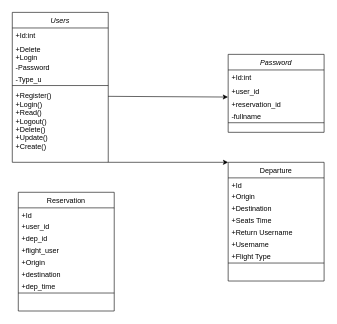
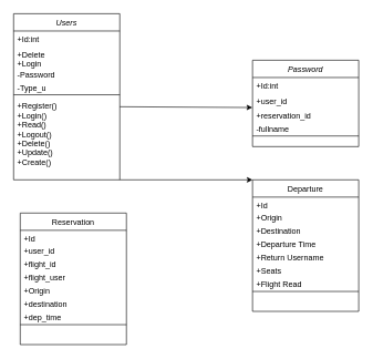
  <mxCell id="0" />
  <mxCell id="1" parent="0" />
  <mxCell id="2" value="Users" style="swimlane;fontStyle=2;align=center;verticalAlign=top;childLayout=stackLayout;horizontal=1;startSize=26;horizontalStack=0;resizeParent=1;resizeLast=0;collapsible=1;marginBottom=0;rounded=0;shadow=0;strokeWidth=1;" parent="1" vertex="1"><mxGeometry x="20" y="20" width="160" height="250" as="geometry"><mxRectangle x="230" y="140" width="160" height="26" as="alternateBounds" /></mxGeometry></mxCell>
  <mxCell id="3" value="+Id:int" style="text;align=left;verticalAlign=top;spacingLeft=4;spacingRight=4;overflow=hidden;rotatable=0;points=[[0,0.5],[1,0.5]];portConstraint=eastwest;" parent="2" vertex="1"><mxGeometry y="26" width="160" height="22" as="geometry" /></mxCell>
  <mxCell id="4" value="+Delete" style="text;align=left;verticalAlign=top;spacingLeft=4;spacingRight=4;overflow=hidden;rotatable=0;points=[[0,0.5],[1,0.5]];portConstraint=eastwest;rounded=0;shadow=0;html=0;" parent="2" vertex="1"><mxGeometry y="48" width="160" height="14" as="geometry" /></mxCell>
  <mxCell id="5" value="+Login" style="text;align=left;verticalAlign=top;spacingLeft=4;spacingRight=4;overflow=hidden;rotatable=0;points=[[0,0.5],[1,0.5]];portConstraint=eastwest;rounded=0;shadow=0;html=0;" parent="2" vertex="1"><mxGeometry y="62" width="160" height="16" as="geometry" /></mxCell>
  <mxCell id="6" value="-Password" style="text;align=left;verticalAlign=top;spacingLeft=4;spacingRight=4;overflow=hidden;rotatable=0;points=[[0,0.5],[1,0.5]];portConstraint=eastwest;rounded=0;shadow=0;html=0;" vertex="1" parent="2"><mxGeometry y="78" width="160" height="20" as="geometry" /></mxCell>
  <mxCell id="7" value="-Type_u" style="text;align=left;verticalAlign=top;spacingLeft=4;spacingRight=4;overflow=hidden;rotatable=0;points=[[0,0.5],[1,0.5]];portConstraint=eastwest;rounded=0;shadow=0;html=0;" vertex="1" parent="2"><mxGeometry y="98" width="160" height="20" as="geometry" /></mxCell>
  <mxCell id="8" value="" style="line;html=1;strokeWidth=1;align=left;verticalAlign=middle;spacingTop=-1;spacingLeft=3;spacingRight=3;rotatable=0;labelPosition=right;points=[];portConstraint=eastwest;" parent="2" vertex="1"><mxGeometry y="118" width="160" height="8" as="geometry" /></mxCell>
  <mxCell id="9" value="+Register()&#10;+Login()&#10;+Read()&#10;+Logout()&#10;+Delete()&#10;+Update()&#10;+Create()&#10;&#10;" style="text;align=left;verticalAlign=top;spacingLeft=4;spacingRight=4;overflow=hidden;rotatable=0;points=[[0,0.5],[1,0.5]];portConstraint=eastwest;" parent="2" vertex="1"><mxGeometry y="126" width="160" height="124" as="geometry" /></mxCell>
  <mxCell id="10" value="Departure" style="swimlane;fontStyle=0;align=center;verticalAlign=top;childLayout=stackLayout;horizontal=1;startSize=26;horizontalStack=0;resizeParent=1;resizeLast=0;collapsible=1;marginBottom=0;rounded=0;shadow=0;strokeWidth=1;" parent="1" vertex="1"><mxGeometry x="380" y="270" width="160" height="198" as="geometry"><mxRectangle x="550" y="140" width="160" height="26" as="alternateBounds" /></mxGeometry></mxCell>
  <mxCell id="11" value="+Id&#10;" style="text;align=left;verticalAlign=top;spacingLeft=4;spacingRight=4;overflow=hidden;rotatable=0;points=[[0,0.5],[1,0.5]];portConstraint=eastwest;" parent="10" vertex="1"><mxGeometry y="26" width="160" height="18" as="geometry" /></mxCell>
  <mxCell id="12" value="+Origin" style="text;align=left;verticalAlign=top;spacingLeft=4;spacingRight=4;overflow=hidden;rotatable=0;points=[[0,0.5],[1,0.5]];portConstraint=eastwest;rounded=0;shadow=0;html=0;" parent="10" vertex="1"><mxGeometry y="44" width="160" height="20" as="geometry" /></mxCell>
  <mxCell id="13" value="+Destination" style="text;align=left;verticalAlign=top;spacingLeft=4;spacingRight=4;overflow=hidden;rotatable=0;points=[[0,0.5],[1,0.5]];portConstraint=eastwest;rounded=0;shadow=0;html=0;" parent="10" vertex="1"><mxGeometry y="64" width="160" height="20" as="geometry" /></mxCell>
- <mxCell id="14" value="+Seats Time" style="text;align=left;verticalAlign=top;spacingLeft=4;spacingRight=4;overflow=hidden;rotatable=0;points=[[0,0.5],[1,0.5]];portConstraint=eastwest;rounded=0;shadow=0;html=0;" parent="10" vertex="1"><mxGeometry y="84" width="160" height="20" as="geometry" /></mxCell>
+ <mxCell id="14" value="+Departure Time" style="text;align=left;verticalAlign=top;spacingLeft=4;spacingRight=4;overflow=hidden;rotatable=0;points=[[0,0.5],[1,0.5]];portConstraint=eastwest;rounded=0;shadow=0;html=0;" parent="10" vertex="1"><mxGeometry y="84" width="160" height="20" as="geometry" /></mxCell>
  <mxCell id="15" value="+Return Username" style="text;align=left;verticalAlign=top;spacingLeft=4;spacingRight=4;overflow=hidden;rotatable=0;points=[[0,0.5],[1,0.5]];portConstraint=eastwest;rounded=0;shadow=0;html=0;" vertex="1" parent="10"><mxGeometry y="104" width="160" height="20" as="geometry" /></mxCell>
- <mxCell id="16" value="+Username" style="text;align=left;verticalAlign=top;spacingLeft=4;spacingRight=4;overflow=hidden;rotatable=0;points=[[0,0.5],[1,0.5]];portConstraint=eastwest;rounded=0;shadow=0;html=0;" vertex="1" parent="10"><mxGeometry y="124" width="160" height="20" as="geometry" /></mxCell>
- <mxCell id="17" value="+Flight Type" style="text;align=left;verticalAlign=top;spacingLeft=4;spacingRight=4;overflow=hidden;rotatable=0;points=[[0,0.5],[1,0.5]];portConstraint=eastwest;rounded=0;shadow=0;html=0;" parent="10" vertex="1"><mxGeometry y="144" width="160" height="20" as="geometry" /></mxCell>
+ <mxCell id="16" value="+Seats" style="text;align=left;verticalAlign=top;spacingLeft=4;spacingRight=4;overflow=hidden;rotatable=0;points=[[0,0.5],[1,0.5]];portConstraint=eastwest;rounded=0;shadow=0;html=0;" vertex="1" parent="10"><mxGeometry y="124" width="160" height="20" as="geometry" /></mxCell>
+ <mxCell id="17" value="+Flight Read" style="text;align=left;verticalAlign=top;spacingLeft=4;spacingRight=4;overflow=hidden;rotatable=0;points=[[0,0.5],[1,0.5]];portConstraint=eastwest;rounded=0;shadow=0;html=0;" parent="10" vertex="1"><mxGeometry y="144" width="160" height="20" as="geometry" /></mxCell>
  <mxCell id="18" value="" style="line;html=1;strokeWidth=1;align=left;verticalAlign=middle;spacingTop=-1;spacingLeft=3;spacingRight=3;rotatable=0;labelPosition=right;points=[];portConstraint=eastwest;" parent="10" vertex="1"><mxGeometry y="164" width="160" height="8" as="geometry" /></mxCell>
  <mxCell id="19" value="Password" style="swimlane;fontStyle=2;align=center;verticalAlign=top;childLayout=stackLayout;horizontal=1;startSize=26;horizontalStack=0;resizeParent=1;resizeLast=0;collapsible=1;marginBottom=0;rounded=0;shadow=0;strokeWidth=1;" vertex="1" parent="1"><mxGeometry x="380" y="90" width="160" height="130" as="geometry"><mxRectangle x="230" y="140" width="160" height="26" as="alternateBounds" /></mxGeometry></mxCell>
  <mxCell id="20" value="+Id:int" style="text;align=left;verticalAlign=top;spacingLeft=4;spacingRight=4;overflow=hidden;rotatable=0;points=[[0,0.5],[1,0.5]];portConstraint=eastwest;" vertex="1" parent="19"><mxGeometry y="26" width="160" height="22" as="geometry" /></mxCell>
  <mxCell id="21" value="+user_id" style="text;align=left;verticalAlign=top;spacingLeft=4;spacingRight=4;overflow=hidden;rotatable=0;points=[[0,0.5],[1,0.5]];portConstraint=eastwest;rounded=0;shadow=0;html=0;" vertex="1" parent="19"><mxGeometry y="48" width="160" height="22" as="geometry" /></mxCell>
  <mxCell id="22" value="+reservation_id" style="text;align=left;verticalAlign=top;spacingLeft=4;spacingRight=4;overflow=hidden;rotatable=0;points=[[0,0.5],[1,0.5]];portConstraint=eastwest;rounded=0;shadow=0;html=0;" vertex="1" parent="19"><mxGeometry y="70" width="160" height="20" as="geometry" /></mxCell>
  <mxCell id="23" value="-fullname" style="text;align=left;verticalAlign=top;spacingLeft=4;spacingRight=4;overflow=hidden;rotatable=0;points=[[0,0.5],[1,0.5]];portConstraint=eastwest;rounded=0;shadow=0;html=0;" vertex="1" parent="19"><mxGeometry y="90" width="160" height="20" as="geometry" /></mxCell>
  <mxCell id="24" value="" style="line;html=1;strokeWidth=1;align=left;verticalAlign=middle;spacingTop=-1;spacingLeft=3;spacingRight=3;rotatable=0;labelPosition=right;points=[];portConstraint=eastwest;" vertex="1" parent="19"><mxGeometry y="110" width="160" height="8" as="geometry" /></mxCell>
  <mxCell id="25" value="Reservation" style="swimlane;fontStyle=0;align=center;verticalAlign=top;childLayout=stackLayout;horizontal=1;startSize=26;horizontalStack=0;resizeParent=1;resizeLast=0;collapsible=1;marginBottom=0;rounded=0;shadow=0;strokeWidth=1;" vertex="1" parent="1"><mxGeometry x="30" y="320" width="160" height="198" as="geometry"><mxRectangle x="550" y="140" width="160" height="26" as="alternateBounds" /></mxGeometry></mxCell>
  <mxCell id="26" value="+Id&#10;" style="text;align=left;verticalAlign=top;spacingLeft=4;spacingRight=4;overflow=hidden;rotatable=0;points=[[0,0.5],[1,0.5]];portConstraint=eastwest;" vertex="1" parent="25"><mxGeometry y="26" width="160" height="18" as="geometry" /></mxCell>
  <mxCell id="27" value="+user_id" style="text;align=left;verticalAlign=top;spacingLeft=4;spacingRight=4;overflow=hidden;rotatable=0;points=[[0,0.5],[1,0.5]];portConstraint=eastwest;rounded=0;shadow=0;html=0;" vertex="1" parent="25"><mxGeometry y="44" width="160" height="20" as="geometry" /></mxCell>
- <mxCell id="28" value="+dep_id" style="text;align=left;verticalAlign=top;spacingLeft=4;spacingRight=4;overflow=hidden;rotatable=0;points=[[0,0.5],[1,0.5]];portConstraint=eastwest;rounded=0;shadow=0;html=0;" vertex="1" parent="25"><mxGeometry y="64" width="160" height="20" as="geometry" /></mxCell>
+ <mxCell id="28" value="+flight_id" style="text;align=left;verticalAlign=top;spacingLeft=4;spacingRight=4;overflow=hidden;rotatable=0;points=[[0,0.5],[1,0.5]];portConstraint=eastwest;rounded=0;shadow=0;html=0;" vertex="1" parent="25"><mxGeometry y="64" width="160" height="20" as="geometry" /></mxCell>
  <mxCell id="29" value="+flight_user&#10;&#10;" style="text;align=left;verticalAlign=top;spacingLeft=4;spacingRight=4;overflow=hidden;rotatable=0;points=[[0,0.5],[1,0.5]];portConstraint=eastwest;rounded=0;shadow=0;html=0;" vertex="1" parent="25"><mxGeometry y="84" width="160" height="20" as="geometry" /></mxCell>
  <mxCell id="30" value="+Origin" style="text;align=left;verticalAlign=top;spacingLeft=4;spacingRight=4;overflow=hidden;rotatable=0;points=[[0,0.5],[1,0.5]];portConstraint=eastwest;rounded=0;shadow=0;html=0;" vertex="1" parent="25"><mxGeometry y="104" width="160" height="20" as="geometry" /></mxCell>
  <mxCell id="31" value="+destination" style="text;align=left;verticalAlign=top;spacingLeft=4;spacingRight=4;overflow=hidden;rotatable=0;points=[[0,0.5],[1,0.5]];portConstraint=eastwest;rounded=0;shadow=0;html=0;" vertex="1" parent="25"><mxGeometry y="124" width="160" height="20" as="geometry" /></mxCell>
  <mxCell id="32" value="+dep_time" style="text;align=left;verticalAlign=top;spacingLeft=4;spacingRight=4;overflow=hidden;rotatable=0;points=[[0,0.5],[1,0.5]];portConstraint=eastwest;rounded=0;shadow=0;html=0;" vertex="1" parent="25"><mxGeometry y="144" width="160" height="20" as="geometry" /></mxCell>
  <mxCell id="33" value="" style="line;html=1;strokeWidth=1;align=left;verticalAlign=middle;spacingTop=-1;spacingLeft=3;spacingRight=3;rotatable=0;labelPosition=right;points=[];portConstraint=eastwest;" vertex="1" parent="25"><mxGeometry y="164" width="160" height="8" as="geometry" /></mxCell>
  <mxCell id="34" value="" style="endArrow=classic;html=1;rounded=0;entryX=-0.002;entryY=1.053;entryDx=0;entryDy=0;entryPerimeter=0;" edge="1" parent="1" target="21"><mxGeometry width="50" height="50" relative="1" as="geometry"><mxPoint x="180" y="160" as="sourcePoint" /><mxPoint x="360" y="160" as="targetPoint" /></mxGeometry></mxCell>
  <mxCell id="35" value="" style="endArrow=classic;html=1;rounded=0;entryX=0;entryY=0;entryDx=0;entryDy=0;" edge="1" parent="1" target="10"><mxGeometry width="50" height="50" relative="1" as="geometry"><mxPoint x="180" y="270" as="sourcePoint" /><mxPoint x="500" y="250" as="targetPoint" /></mxGeometry></mxCell>
